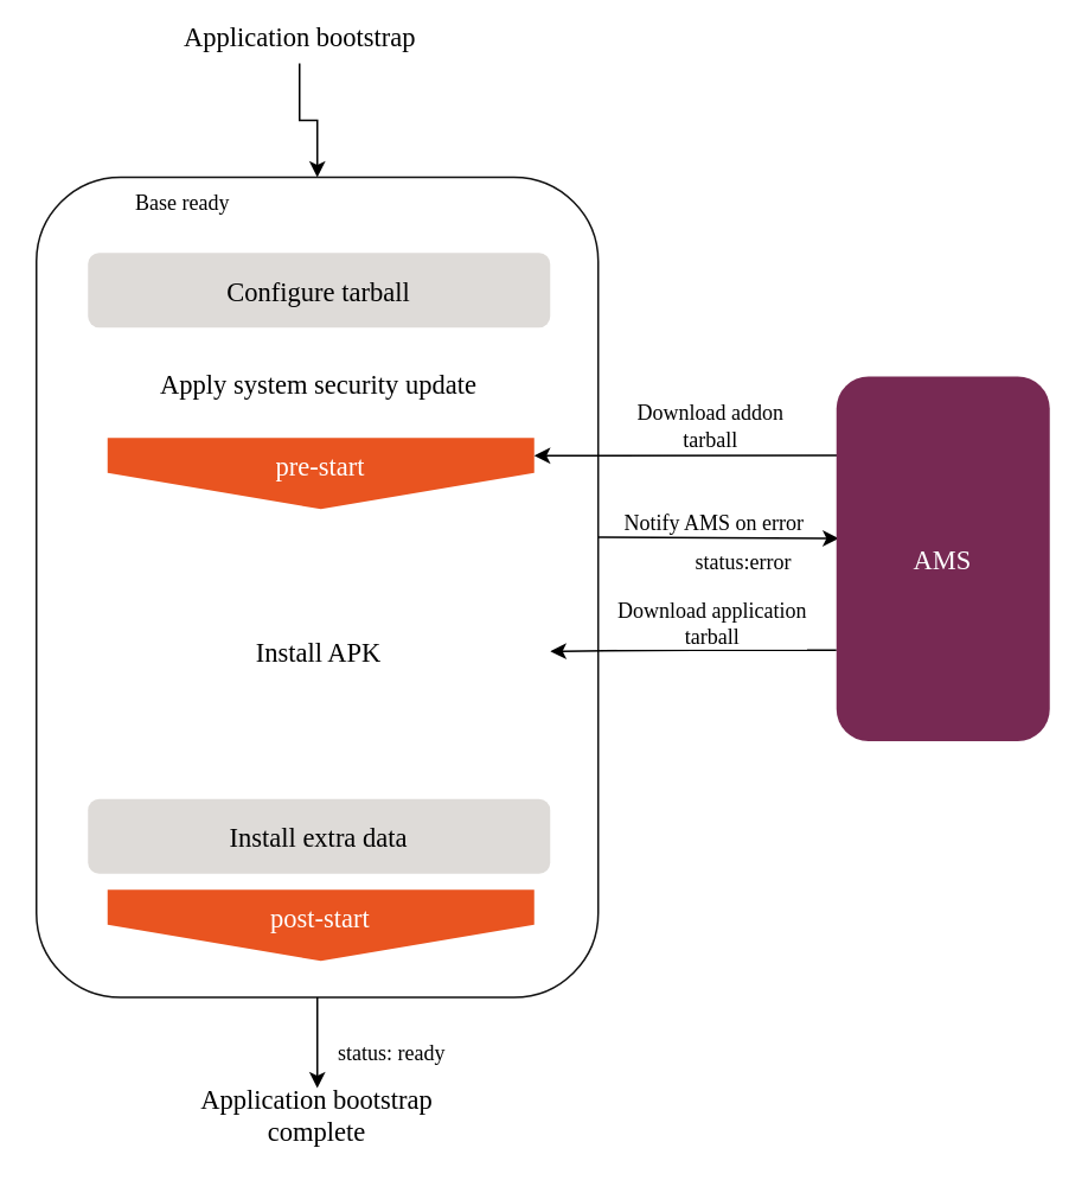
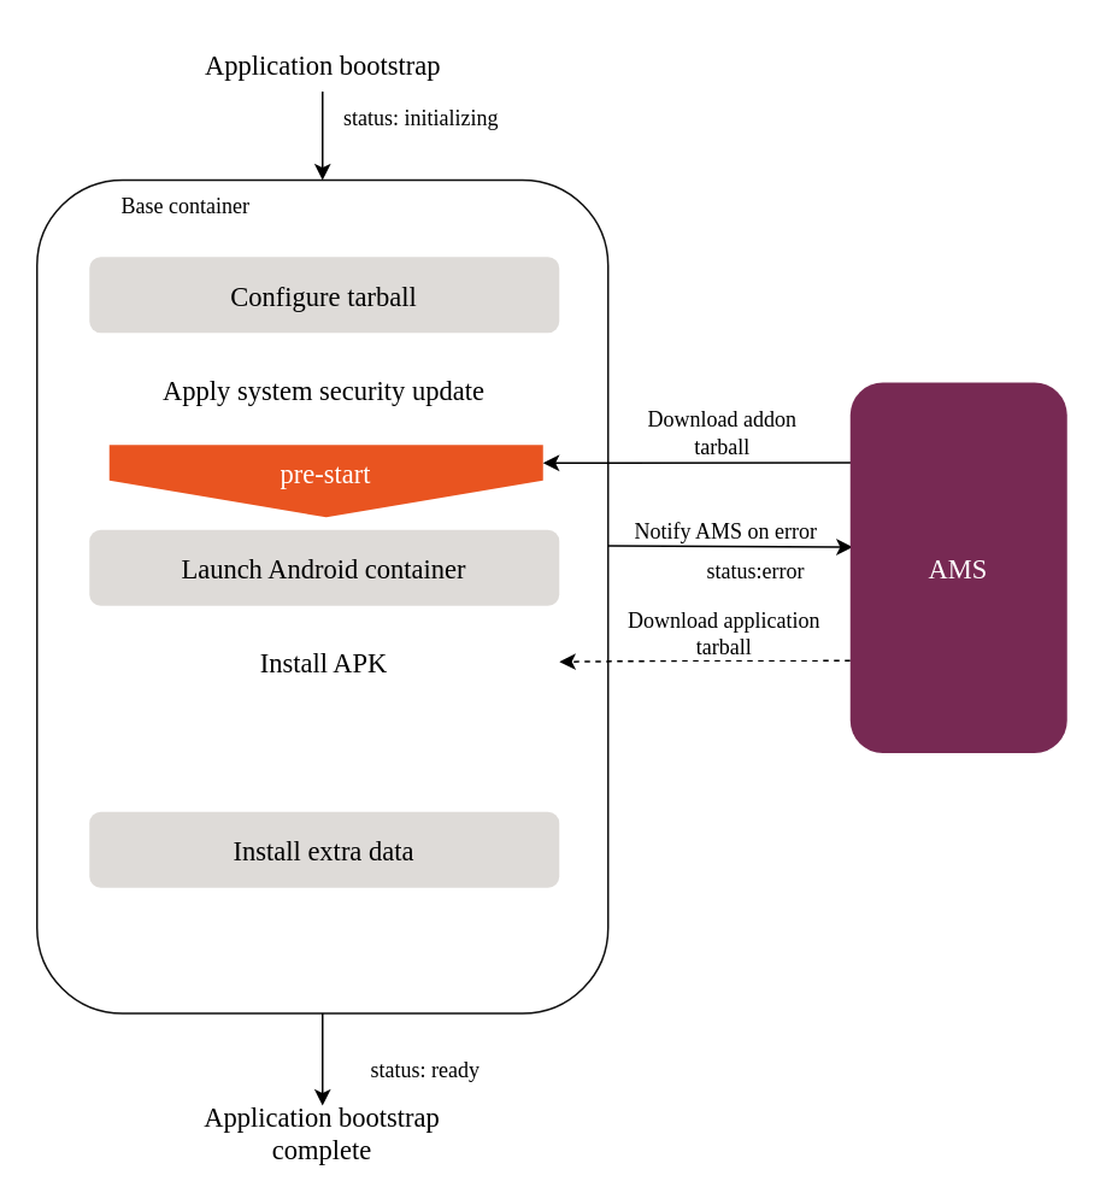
  <mxCell id="0" />
  <mxCell id="1" parent="0" />
  <mxCell id="2" value="" style="edgeStyle=orthogonalEdgeStyle;rounded=0;orthogonalLoop=1;jettySize=auto;html=1;fontFamily=ubuntu;fontSource=https%3A%2F%2Ffonts.googleapis.com%2Fcss%3Ffamily%3Dubuntu;fontSize=15;verticalAlign=bottom;startArrow=none;startFill=0;" edge="1" parent="1" source="11" target="6"><mxGeometry relative="1" as="geometry" /></mxCell>
  <mxCell id="3" style="edgeStyle=none;rounded=0;orthogonalLoop=1;jettySize=auto;html=1;fontFamily=ubuntu;fontSource=https%3A%2F%2Ffonts.googleapis.com%2Fcss%3Ffamily%3Dubuntu;fontSize=12;startArrow=none;startFill=0;verticalAlign=bottom;exitX=0.999;exitY=0.439;exitDx=0;exitDy=0;exitPerimeter=0;entryX=0.011;entryY=0.444;entryDx=0;entryDy=0;entryPerimeter=0;" edge="1" parent="1" source="6" target="20"><mxGeometry relative="1" as="geometry"><mxPoint x="340" y="318" as="sourcePoint" /></mxGeometry></mxCell>
  <mxCell id="4" value="Notify AMS on error" style="edgeLabel;html=1;align=center;verticalAlign=bottom;resizable=0;points=[];fontSize=12;fontFamily=ubuntu;labelPosition=center;verticalLabelPosition=top;" vertex="1" connectable="0" parent="3"><mxGeometry x="-0.307" relative="1" as="geometry"><mxPoint x="18" as="offset" /></mxGeometry></mxCell>
  <mxCell id="5" value="status:error" style="edgeLabel;html=1;align=left;verticalAlign=top;resizable=0;points=[];fontSize=12;fontFamily=ubuntu;labelPosition=right;verticalLabelPosition=bottom;" vertex="1" connectable="0" parent="3"><mxGeometry x="-0.212" relative="1" as="geometry"><mxPoint as="offset" /></mxGeometry></mxCell>
  <mxCell id="6" value="" style="rounded=1;whiteSpace=wrap;html=1;fillColor=#FFFFFF;strokeColor=#111111;" vertex="1" parent="1"><mxGeometry x="20" y="99" width="316" height="461" as="geometry" /></mxCell>
  <mxCell id="7" value="&lt;font face=&quot;ubuntu&quot; data-font-src=&quot;https://fonts.googleapis.com/css?family=ubuntu&quot; style=&quot;font-size: 15px&quot;&gt;Apply system security update&lt;/font&gt;" style="rounded=1;whiteSpace=wrap;html=1;strokeColor=none;fillColor=#ffffff;" vertex="1" parent="1"><mxGeometry x="49" y="193.5" width="260" height="42" as="geometry" /></mxCell>
  <mxCell id="8" value="&lt;font face=&quot;ubuntu&quot; data-font-src=&quot;https://fonts.googleapis.com/css?family=ubuntu&quot; style=&quot;font-size: 15px&quot;&gt;Configure tarball&lt;/font&gt;" style="rounded=1;whiteSpace=wrap;html=1;strokeColor=none;fillColor=#DEDBD8;" vertex="1" parent="1"><mxGeometry x="49" y="141.5" width="260" height="42" as="geometry" /></mxCell>
  <mxCell id="9" value="&lt;span&gt;pre-start&lt;/span&gt;" style="shape=offPageConnector;whiteSpace=wrap;html=1;fillColor=#E95420;fontSize=15;fontColor=#FFFFFF;size=0.509;verticalAlign=top;strokeColor=none;fontFamily=ubuntu;fontSource=https%3A%2F%2Ffonts.googleapis.com%2Fcss%3Ffamily%3Dubuntu;" vertex="1" parent="1"><mxGeometry x="60" y="245.5" width="240" height="40" as="geometry" /></mxCell>
- <mxCell id="10" value="&lt;span&gt;post-start&lt;/span&gt;" style="shape=offPageConnector;whiteSpace=wrap;html=1;fillColor=#E95420;fontSize=15;fontColor=#FFFFFF;size=0.509;verticalAlign=top;strokeColor=none;fontFamily=ubuntu;fontSource=https%3A%2F%2Ffonts.googleapis.com%2Fcss%3Ffamily%3Dubuntu;" vertex="1" parent="1"><mxGeometry x="60" y="499.5" width="240" height="40" as="geometry" /></mxCell>
- <mxCell id="11" value="&lt;font data-font-src=&quot;https://fonts.googleapis.com/css?family=ubuntu&quot; style=&quot;font-size: 15px&quot;&gt;Application bootstrap&lt;/font&gt;" style="text;html=1;strokeColor=none;fillColor=none;align=center;verticalAlign=middle;whiteSpace=wrap;rounded=0;fontFamily=ubuntu;fontSource=https%3A%2F%2Ffonts.googleapis.com%2Fcss%3Ffamily%3Dubuntu;fontSize=15;" vertex="1" parent="1"><mxGeometry x="89.5" y="5" width="157" height="30" as="geometry" /></mxCell>
+ <mxCell id="11" value="&lt;font data-font-src=&quot;https://fonts.googleapis.com/css?family=ubuntu&quot; style=&quot;font-size: 15px&quot;&gt;Application bootstrap&lt;/font&gt;" style="text;html=1;strokeColor=none;fillColor=none;align=center;verticalAlign=middle;whiteSpace=wrap;rounded=0;fontFamily=ubuntu;fontSource=https%3A%2F%2Ffonts.googleapis.com%2Fcss%3Ffamily%3Dubuntu;fontSize=15;" vertex="1" parent="1"><mxGeometry x="99.5" y="20" width="157" height="30" as="geometry" /></mxCell>
  <mxCell id="12" style="edgeStyle=orthogonalEdgeStyle;rounded=0;orthogonalLoop=1;jettySize=auto;html=1;exitX=0.5;exitY=1;exitDx=0;exitDy=0;entryX=0.5;entryY=0;entryDx=0;entryDy=0;fontFamily=ubuntu;fontSource=https%3A%2F%2Ffonts.googleapis.com%2Fcss%3Ffamily%3Dubuntu;fontSize=15;verticalAlign=bottom;" edge="1" parent="1" source="6" target="13"><mxGeometry relative="1" as="geometry"><mxPoint x="178" y="563.75" as="sourcePoint" /></mxGeometry></mxCell>
  <mxCell id="13" value="&lt;font data-font-src=&quot;https://fonts.googleapis.com/css?family=ubuntu&quot; style=&quot;font-size: 15px&quot;&gt;Application bootstrap complete&lt;/font&gt;" style="text;html=1;strokeColor=none;fillColor=none;align=center;verticalAlign=middle;whiteSpace=wrap;rounded=0;fontFamily=ubuntu;fontSource=https%3A%2F%2Ffonts.googleapis.com%2Fcss%3Ffamily%3Dubuntu;fontSize=15;" vertex="1" parent="1"><mxGeometry x="83" y="611" width="190" height="30" as="geometry" /></mxCell>
- <mxCell id="15" value="&lt;font style=&quot;font-size: 12px&quot;&gt;status: ready&lt;/font&gt;" style="text;html=1;resizable=0;autosize=1;align=left;verticalAlign=middle;points=[];fillColor=none;strokeColor=none;rounded=0;fontFamily=ubuntu;fontSource=https%3A%2F%2Ffonts.googleapis.com%2Fcss%3Ffamily%3Dubuntu;fontSize=15;" vertex="1" parent="1"><mxGeometry x="188" y="580" width="90" height="20" as="geometry" /></mxCell>
+ <mxCell id="14" value="&lt;font style=&quot;font-size: 12px&quot;&gt;status: initializing&lt;/font&gt;" style="text;html=1;resizable=0;autosize=1;align=left;verticalAlign=middle;points=[];fillColor=none;strokeColor=none;rounded=0;fontFamily=ubuntu;fontSource=https%3A%2F%2Ffonts.googleapis.com%2Fcss%3Ffamily%3Dubuntu;fontSize=15;" vertex="1" parent="1"><mxGeometry x="188" y="53" width="110" height="20" as="geometry" /></mxCell>
+ <mxCell id="15" value="&lt;font style=&quot;font-size: 12px&quot;&gt;status: ready&lt;/font&gt;" style="text;html=1;resizable=0;autosize=1;align=left;verticalAlign=middle;points=[];fillColor=none;strokeColor=none;rounded=0;fontFamily=ubuntu;fontSource=https%3A%2F%2Ffonts.googleapis.com%2Fcss%3Ffamily%3Dubuntu;fontSize=15;" vertex="1" parent="1"><mxGeometry x="203" y="580" width="90" height="20" as="geometry" /></mxCell>
  <mxCell id="16" style="edgeStyle=none;rounded=0;orthogonalLoop=1;jettySize=auto;html=1;exitX=0.006;exitY=0.216;exitDx=0;exitDy=0;entryX=1;entryY=0.25;entryDx=0;entryDy=0;fontFamily=ubuntu;fontSource=https%3A%2F%2Ffonts.googleapis.com%2Fcss%3Ffamily%3Dubuntu;fontSize=15;startArrow=none;startFill=0;verticalAlign=bottom;exitPerimeter=0;" edge="1" parent="1" source="20" target="9"><mxGeometry relative="1" as="geometry"><mxPoint x="309" y="214.75" as="targetPoint" /></mxGeometry></mxCell>
  <mxCell id="17" value="Download addon&lt;br&gt;tarball" style="edgeLabel;html=1;align=center;verticalAlign=bottom;resizable=0;points=[];fontSize=12;fontFamily=ubuntu;labelPosition=center;verticalLabelPosition=top;" vertex="1" connectable="0" parent="16"><mxGeometry x="-0.273" y="1" relative="1" as="geometry"><mxPoint x="-10" y="-1" as="offset" /></mxGeometry></mxCell>
- <mxCell id="18" style="edgeStyle=orthogonalEdgeStyle;rounded=0;orthogonalLoop=1;jettySize=auto;html=1;exitX=0;exitY=0.75;exitDx=0;exitDy=0;" edge="1" parent="1" source="20" target="22"><mxGeometry relative="1" as="geometry" /></mxCell>
+ <mxCell id="18" style="edgeStyle=orthogonalEdgeStyle;rounded=0;orthogonalLoop=1;jettySize=auto;html=1;exitX=0;exitY=0.75;exitDx=0;exitDy=0;dashed=1;" edge="1" parent="1" source="20" target="22"><mxGeometry relative="1" as="geometry" /></mxCell>
  <mxCell id="19" value="&lt;font face=&quot;ubuntu&quot; data-font-src=&quot;https://fonts.googleapis.com/css?family=ubuntu&quot; style=&quot;font-size: 12px&quot;&gt;Download application&lt;br&gt;tarball&lt;/font&gt;" style="edgeLabel;html=1;align=center;verticalAlign=bottom;resizable=0;points=[];labelPosition=center;verticalLabelPosition=top;" vertex="1" connectable="0" parent="18"><mxGeometry x="0.135" y="-1" relative="1" as="geometry"><mxPoint x="21" y="1" as="offset" /></mxGeometry></mxCell>
  <mxCell id="20" value="&lt;font color=&quot;#ffffff&quot;&gt;AMS&lt;/font&gt;" style="rounded=1;whiteSpace=wrap;html=1;fontFamily=ubuntu;fontSource=https%3A%2F%2Ffonts.googleapis.com%2Fcss%3Ffamily%3Dubuntu;fontSize=15;fillColor=#772953;gradientColor=none;strokeColor=none;" vertex="1" parent="1"><mxGeometry x="470" y="211" width="120" height="205" as="geometry" /></mxCell>
- <mxCell id="21" value="Base ready" style="text;html=1;strokeColor=none;fillColor=none;align=center;verticalAlign=middle;whiteSpace=wrap;rounded=0;fontFamily=ubuntu;fontSource=https%3A%2F%2Ffonts.googleapis.com%2Fcss%3Ffamily%3Dubuntu;fontSize=12;" vertex="1" parent="1"><mxGeometry x="49" y="99" width="107" height="30" as="geometry" /></mxCell>
+ <mxCell id="21" value="Base container" style="text;html=1;strokeColor=none;fillColor=none;align=center;verticalAlign=middle;whiteSpace=wrap;rounded=0;fontFamily=ubuntu;fontSource=https%3A%2F%2Ffonts.googleapis.com%2Fcss%3Ffamily%3Dubuntu;fontSize=12;" vertex="1" parent="1"><mxGeometry x="49" y="99" width="107" height="30" as="geometry" /></mxCell>
  <mxCell id="22" value="&lt;font face=&quot;ubuntu&quot; data-font-src=&quot;https://fonts.googleapis.com/css?family=ubuntu&quot; style=&quot;font-size: 15px&quot;&gt;Install APK&lt;/font&gt;" style="rounded=1;whiteSpace=wrap;html=1;strokeColor=none;fillColor=#ffffff;" vertex="1" parent="1"><mxGeometry x="49" y="344.5" width="260" height="42" as="geometry" /></mxCell>
+ <mxCell id="23" value="&lt;font face=&quot;ubuntu&quot; data-font-src=&quot;https://fonts.googleapis.com/css?family=ubuntu&quot; style=&quot;font-size: 15px&quot;&gt;Launch Android container&lt;/font&gt;" style="rounded=1;whiteSpace=wrap;html=1;strokeColor=none;fillColor=#DEDBD8;" vertex="1" parent="1"><mxGeometry x="49" y="292.5" width="260" height="42" as="geometry" /></mxCell>
  <mxCell id="24" value="&lt;font face=&quot;ubuntu&quot; data-font-src=&quot;https://fonts.googleapis.com/css?family=ubuntu&quot; style=&quot;font-size: 15px&quot;&gt;Install extra data&lt;/font&gt;" style="rounded=1;whiteSpace=wrap;html=1;strokeColor=none;fillColor=#DEDBD8;" vertex="1" parent="1"><mxGeometry x="49" y="448.5" width="260" height="42" as="geometry" /></mxCell>
